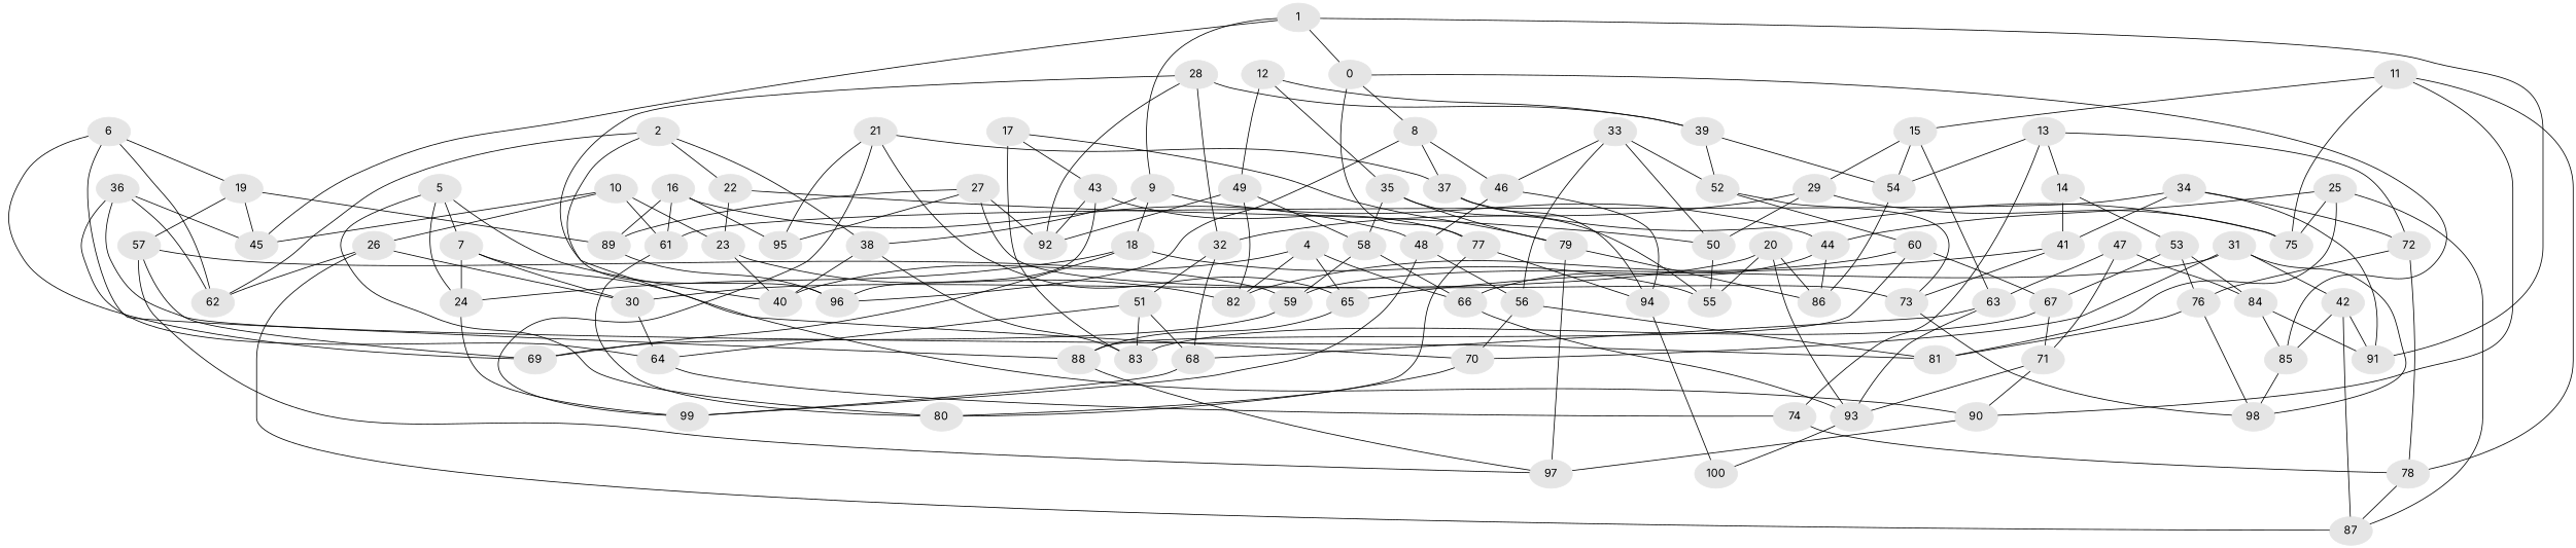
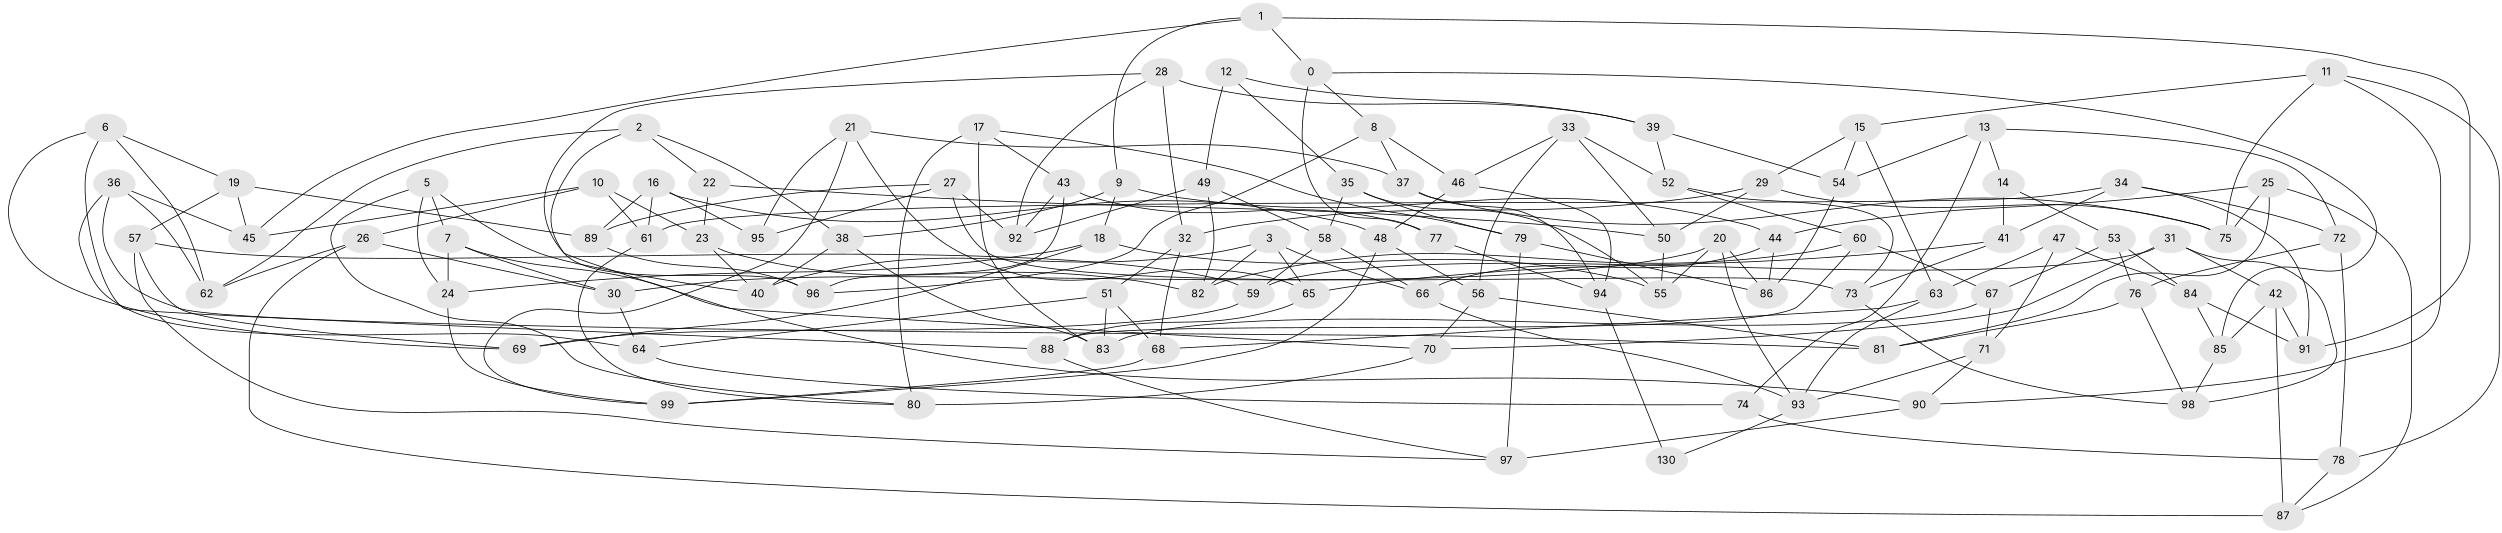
  graph {
    fontname=Inter
    node [color=gray90 fontname=Inter style=filled]
    edge [fontname=Inter]
    n1 [label=0]
    1
    9
    45
    91
    8
    77
    85
    38
    18
    44
    2
    22
    62
    90
    23
    50
    40
    83
    97
    37
    46
    96
    94
    98
-   4
+   4 [label=3]
    65
    66
    82
    88
    93
    5
    7
    24
    80
    30
    70
    99
    6
    19
    69
    89
    57
    64
    75
    48
    55
    86
    10
    26
    61
    87
    11
    15
    78
    54
    29
    63
    12
    35
    39
    49
    79
    58
    52
    92
    13
    14
    72
    74
    41
    53
    76
    73
    84
    67
    32
    68
    16
    95
    56
    17
    43
    59
    20
-   100
+   100 [label=130]
    21
    25
    81
    27
    28
    51
    31
    42
    33
    60
    34
    36
    47
    71
    n1 -- 8
    n1 -- 77
    n1 -- 85
    1 -- n1
    1 -- 9
    1 -- 45
    1 -- 91
    9 -- 38
    9 -- 18
    9 -- 44
    8 -- 37
    8 -- 46
    8 -- 96
    77 -- 94
    85 -- 98
    38 -- 40
    38 -- 83
    18 -- 24
    18 -- 69
    18 -- 55
    44 -- 66
    44 -- 86
    2 -- 38
    2 -- 22
    2 -- 62
    2 -- 90
    22 -- 23
    22 -- 50
    90 -- 97
    23 -- 40
    23 -- 82
    50 -- 55
    37 -- 94
    37 -- 75
    46 -- 94
    46 -- 48
    94 -- 100
    4 -- 40
    4 -- 65
    4 -- 66
    4 -- 82
    65 -- 88
    66 -- 93
    88 -- 97
    93 -- 100
    5 -- 40
    5 -- 7
    5 -- 24
    5 -- 80
    7 -- 24
    7 -- 30
    7 -- 70
    24 -- 99
    30 -- 64
    70 -- 80
    6 -- 62
    6 -- 88
    6 -- 19
    6 -- 69
    19 -- 45
    19 -- 89
    19 -- 57
    89 -- 96
    57 -- 97
    57 -- 69
    57 -- 59
    64 -- 74
    48 -- 99
    48 -- 56
    10 -- 45
    10 -- 23
    10 -- 26
    10 -- 61
    26 -- 62
    26 -- 30
    26 -- 87
    61 -- 80
    11 -- 90
    11 -- 75
    11 -- 15
    11 -- 78
    15 -- 54
    15 -- 29
    15 -- 63
    78 -- 87
    54 -- 86
    29 -- 50
    29 -- 75
    29 -- 32
    63 -- 93
    63 -- 68
    12 -- 35
    12 -- 39
    12 -- 49
    35 -- 55
    35 -- 79
    35 -- 58
    39 -- 54
    39 -- 52
    49 -- 82
    49 -- 58
    49 -- 92
    79 -- 97
    79 -- 86
    58 -- 66
    58 -- 59
    52 -- 73
    52 -- 60
    13 -- 54
    13 -- 14
    13 -- 72
    13 -- 74
    14 -- 41
    14 -- 53
    72 -- 78
    72 -- 76
    74 -- 78
    41 -- 65
    41 -- 73
    53 -- 76
    53 -- 84
    53 -- 67
    76 -- 98
    76 -- 81
    73 -- 98
    84 -- 91
    84 -- 85
    67 -- 83
    67 -- 71
    32 -- 68
    32 -- 51
    68 -- 99
    16 -- 89
    16 -- 48
    16 -- 61
    16 -- 95
    56 -- 70
    56 -- 81
    17 -- 83
-   77 -- 80
+   17 -- 80
    17 -- 79
    17 -- 43
    43 -- 77
    43 -- 96
    43 -- 92
    59 -- 69
    20 -- 93
    20 -- 30
    20 -- 55
    20 -- 86
    21 -- 37
    21 -- 65
    21 -- 99
    21 -- 95
    25 -- 44
    25 -- 75
    25 -- 87
    25 -- 81
    27 -- 89
    27 -- 92
    27 -- 73
    27 -- 95
    28 -- 96
    28 -- 39
    28 -- 92
    28 -- 32
    51 -- 83
    51 -- 64
    51 -- 68
    31 -- 98
    31 -- 70
    31 -- 59
    31 -- 42
    42 -- 91
    42 -- 85
    42 -- 87
    33 -- 50
    33 -- 46
    33 -- 52
    33 -- 56
    60 -- 82
    60 -- 88
    60 -- 67
    34 -- 91
    34 -- 61
    34 -- 72
    34 -- 41
    36 -- 45
    36 -- 62
    36 -- 64
    36 -- 81
    47 -- 63
    47 -- 84
    47 -- 71
    71 -- 90
    71 -- 93
  }
